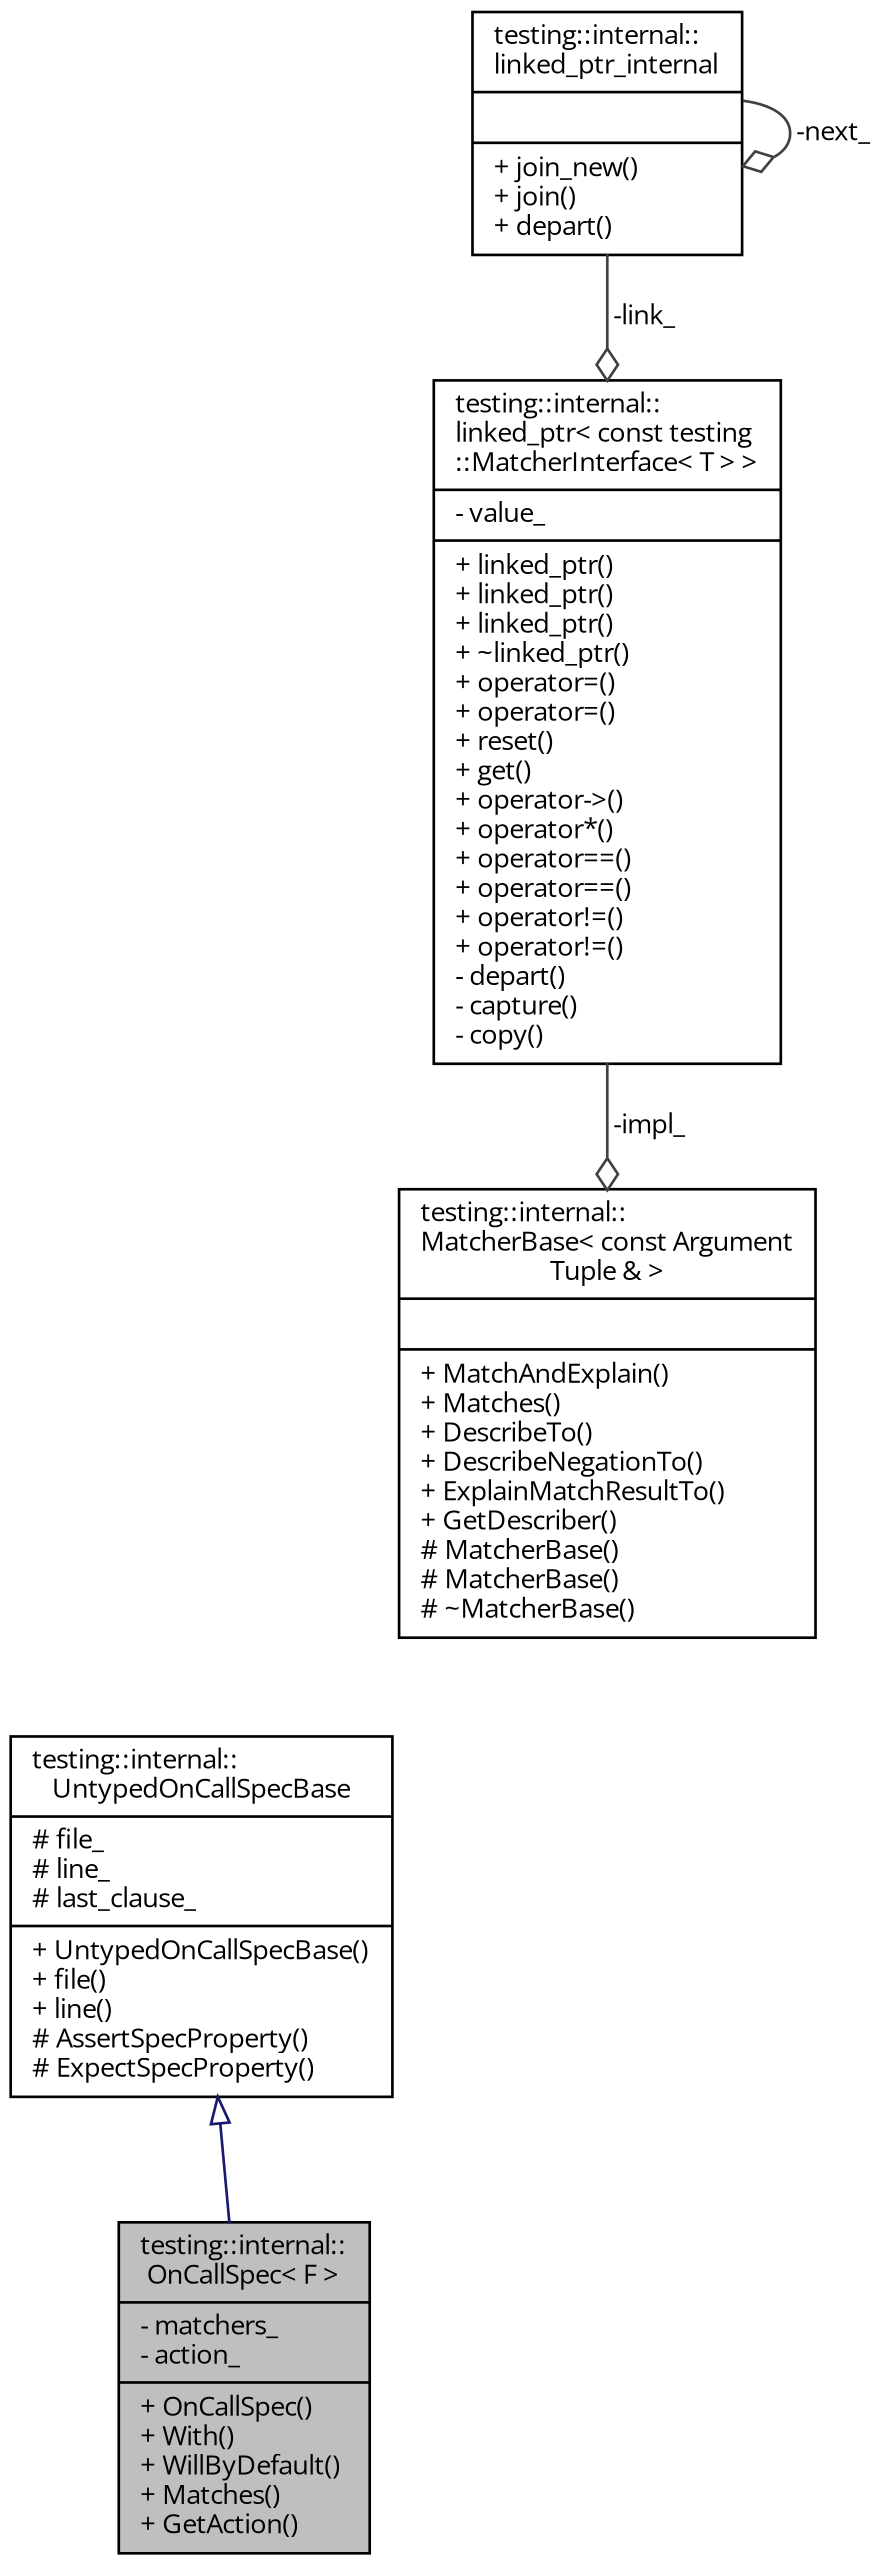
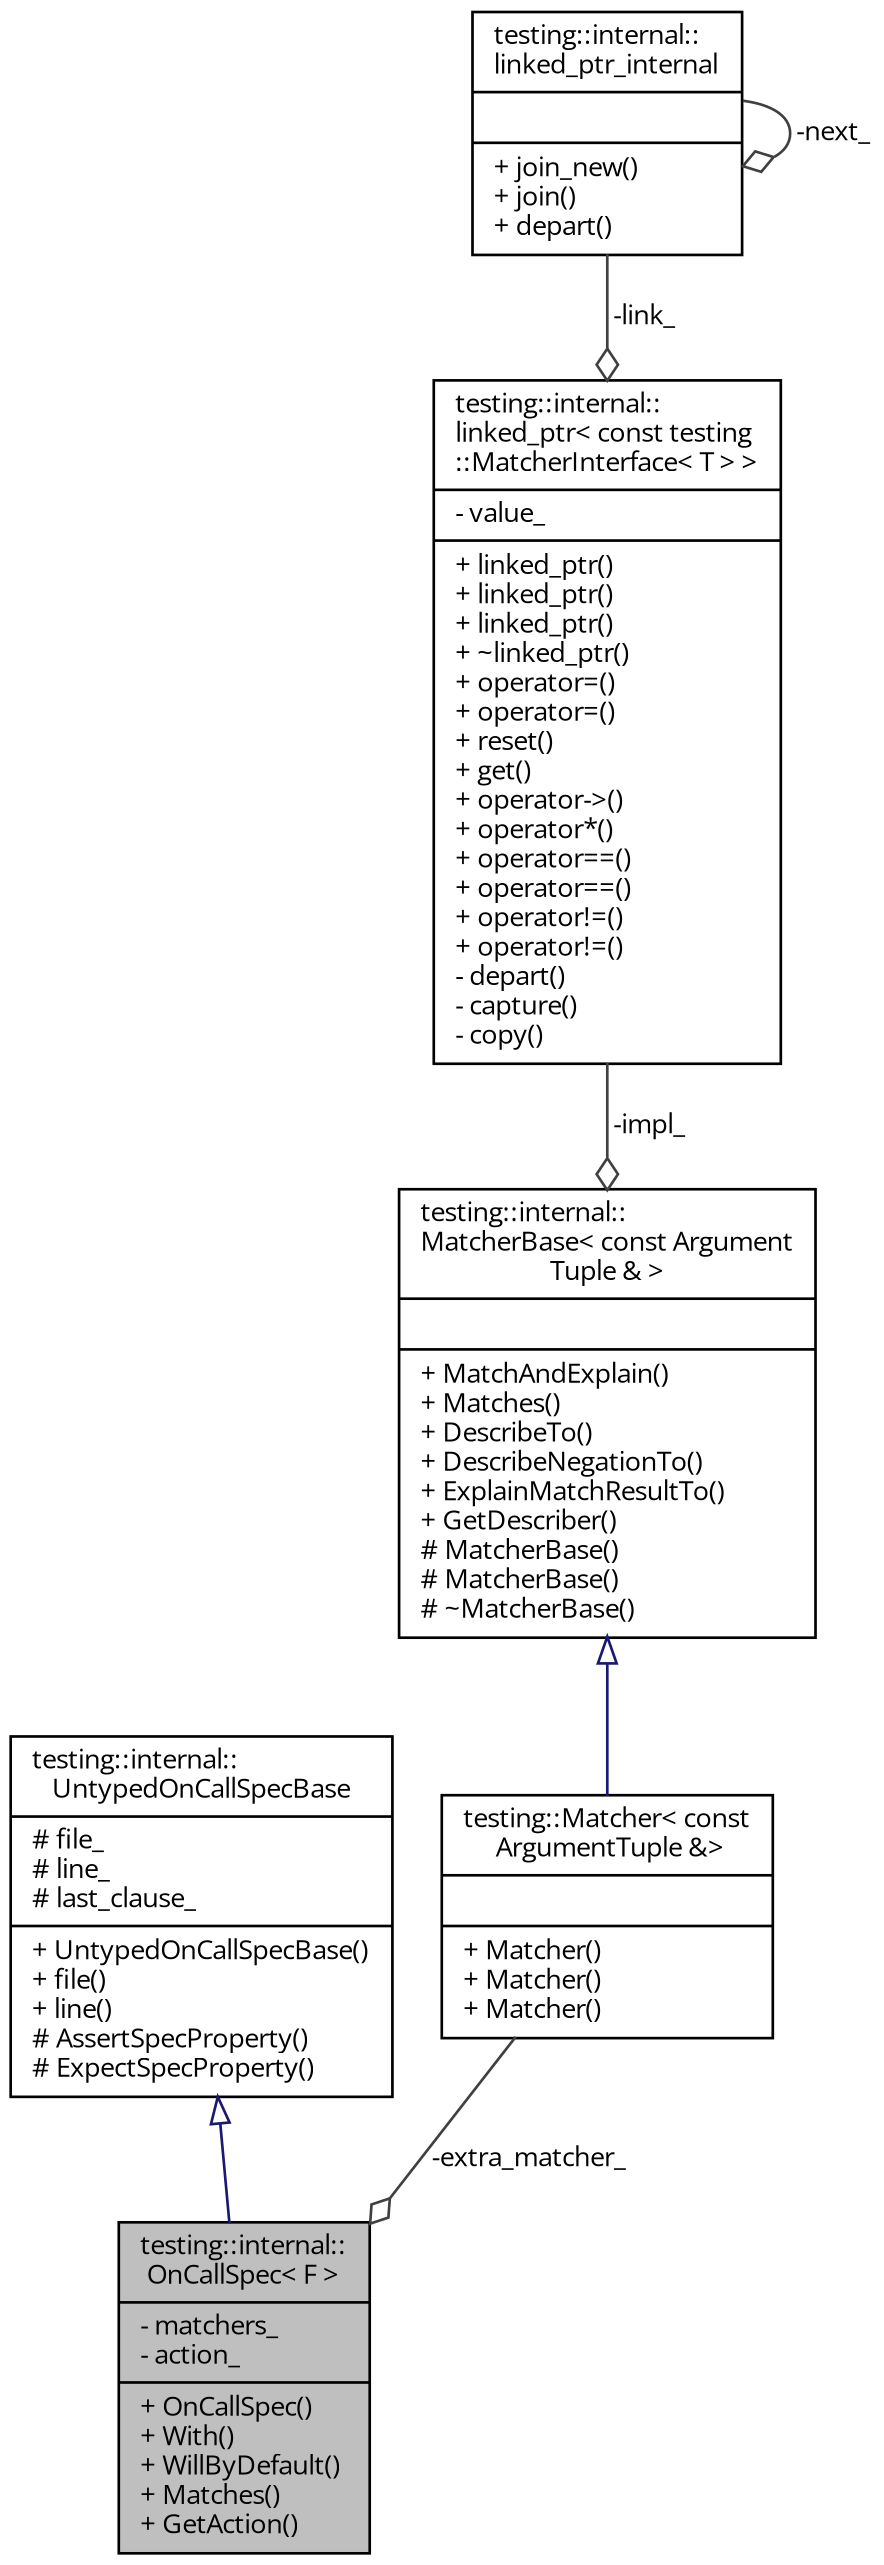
  digraph {
    fontname="Open Sans"
    node [color=black fillcolor=white fontname="Open Sans" fontsize=10 shape=record style=filled]
    edge [color=grey25 fontname="Open Sans" fontsize=10 labelfontname=Helvetica labelfontsize=10 style=solid arrowhead=odiamond]
    n1 [fillcolor=grey75 fontcolor=black height=0.2 label="{testing::internal::\lOnCallSpec\< F \>\n|- matchers_\l- action_\l|+ OnCallSpec()\l+ With()\l+ WillByDefault()\l+ Matches()\l+ GetAction()\l}" width=0.4]
    n2 [height=0.2 label="{testing::internal::\lUntypedOnCallSpecBase\n|# file_\l# line_\l# last_clause_\l|+ UntypedOnCallSpecBase()\l+ file()\l+ line()\l# AssertSpecProperty()\l# ExpectSpecProperty()\l}" width=0.4]
+   n3 [height=0.2 label="{testing::Matcher\< const\l ArgumentTuple &\>\n||+ Matcher()\l+ Matcher()\l+ Matcher()\l}" width=0.4]
    n4 [height=0.2 label="{testing::internal::\lMatcherBase\< const Argument\lTuple & \>\n||+ MatchAndExplain()\l+ Matches()\l+ DescribeTo()\l+ DescribeNegationTo()\l+ ExplainMatchResultTo()\l+ GetDescriber()\l# MatcherBase()\l# MatcherBase()\l# ~MatcherBase()\l}" width=0.4]
    n5 [height=0.2 label="{testing::internal::\llinked_ptr\< const testing\l::MatcherInterface\< T \> \>\n|- value_\l|+ linked_ptr()\l+ linked_ptr()\l+ linked_ptr()\l+ ~linked_ptr()\l+ operator=()\l+ operator=()\l+ reset()\l+ get()\l+ operator-\>()\l+ operator*()\l+ operator==()\l+ operator==()\l+ operator!=()\l+ operator!=()\l- depart()\l- capture()\l- copy()\l}" width=0.4]
    n6 [height=0.2 label="{testing::internal::\llinked_ptr_internal\n||+ join_new()\l+ join()\l+ depart()\l}" width=0.4]
    n2 -> n1 [arrowtail=onormal color=midnightblue dir=back arrowhead=""]
+   n3 -> n1 [label=" -extra_matcher_"]
+   n4 -> n3 [arrowtail=onormal color=midnightblue dir=back arrowhead=""]
    n5 -> n4 [label=" -impl_"]
    n6 -> n5 [label=" -link_"]
    n6 -> n6 [label=" -next_"]
  }
